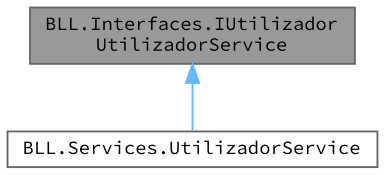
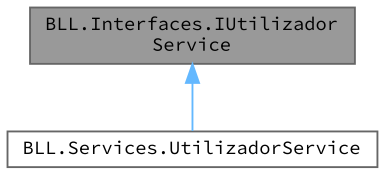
  digraph {
    fontname="Source Code Pro"
    node [color=gray40 fontname="Source Code Pro" fontsize=10 shape=box style=filled]
-   n1 [fillcolor=grey60 fontcolor=black height=0.2 label="BLL.Interfaces.IUtilizador\lUtilizadorService" width=0.4]
+   n1 [fillcolor=grey60 fontcolor=black height=0.2 label="BLL.Interfaces.IUtilizador\lService" width=0.4]
    n2 [fillcolor=white height=0.2 label="BLL.Services.UtilizadorService" width=0.4]
    n1 -> n2 [color=steelblue1 dir=back fontname="Source Code Pro" fontsize=10 labelfontname=Helvetica labelfontsize=10 style=solid]
  }
